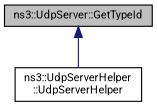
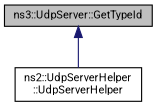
  digraph {
    rankdir=TB
    fontname=Roboto
    node [color=black fontname=Roboto fontsize=10 shape=record style=filled]
    n1 [fillcolor=grey75 fontcolor=black height=0.2 label="ns3::UdpServer::GetTypeId" width=0.4]
-   n2 [fillcolor=white height=0.2 label="ns3::UdpServerHelper\l::UdpServerHelper" width=0.4]
+   n2 [fillcolor=white height=0.2 label="ns2::UdpServerHelper\l::UdpServerHelper" width=0.4]
    n1 -> n2 [color=midnightblue dir=back fontname=Roboto fontsize=10 labelfontname=Helvetica labelfontsize=10 style=solid]
  }
